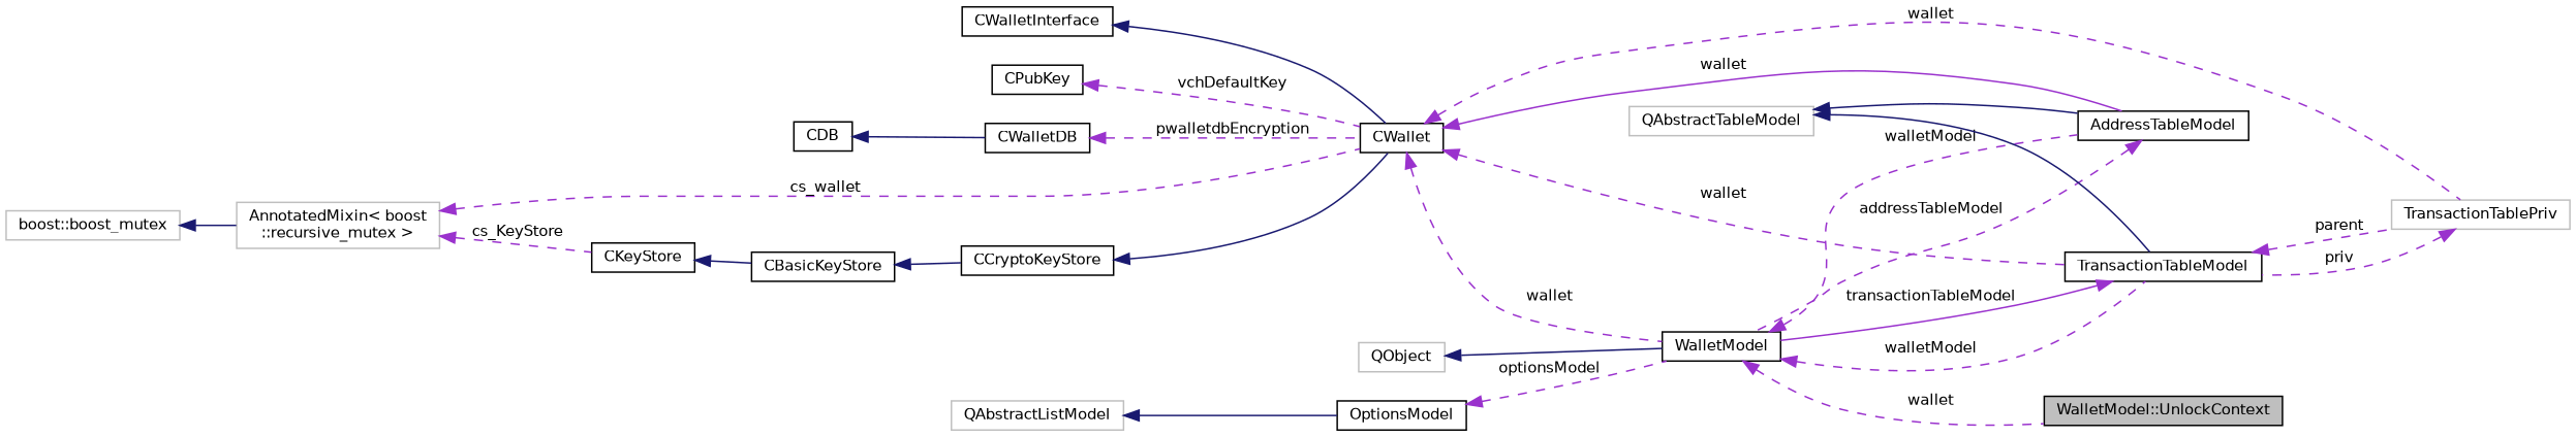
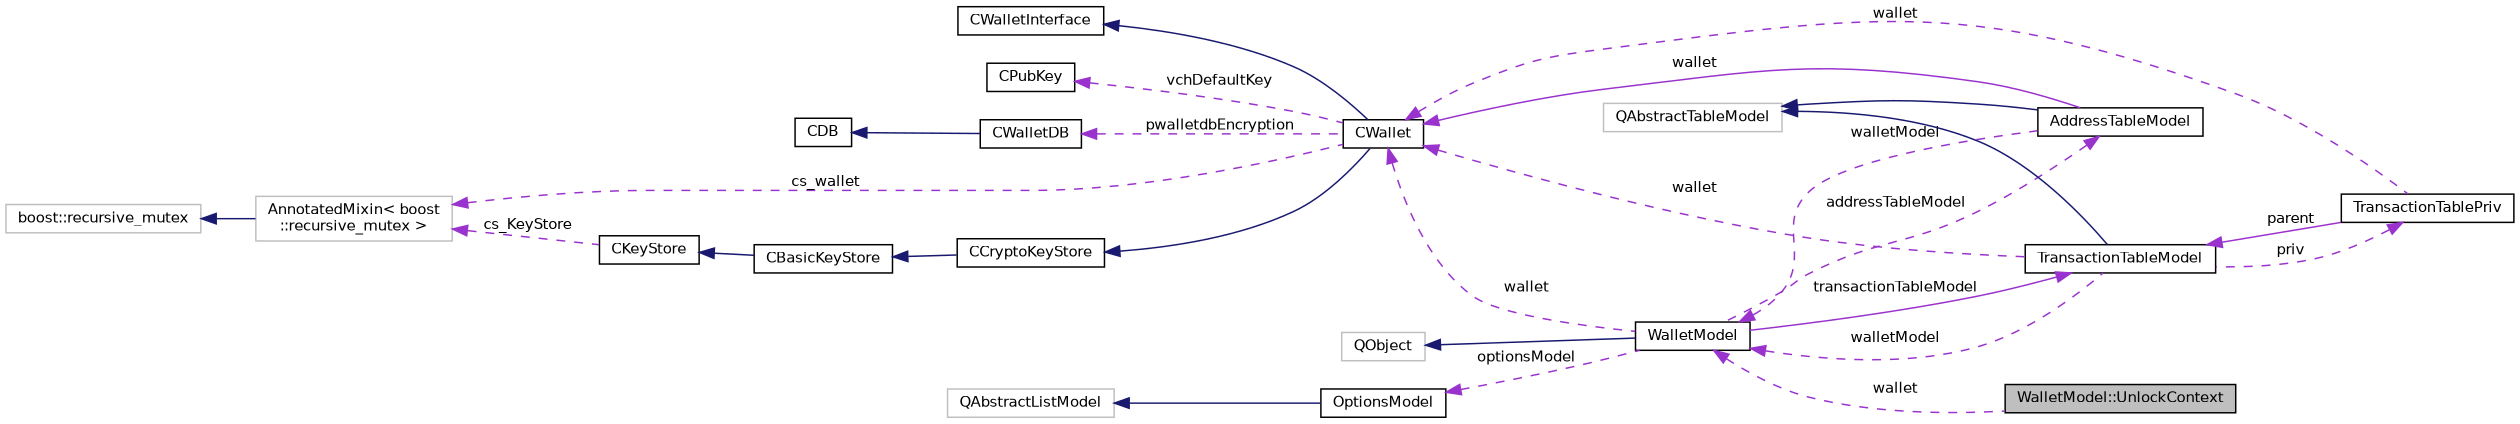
  digraph {
    rankdir=LR
    node [color=black fillcolor=white fontname=Helvetica fontsize=10 shape=record style=filled]
    edge [color=darkorchid3 dir=back fontname=Helvetica fontsize=10 labelfontname=Helvetica labelfontsize=10 style=dashed]
    n1 [fillcolor=grey75 fontcolor=black height=0.2 label="WalletModel::UnlockContext" width=0.4]
    n2 [height=0.2 label=WalletModel width=0.4]
    n3 [height=0.2 label=TransactionTableModel width=0.4]
    n4 [height=0.2 label=AddressTableModel width=0.4]
-   n5 [color=grey75 height=0.2 label=TransactionTablePriv width=0.4]
+   n5 [height=0.2 label=TransactionTablePriv width=0.4]
    n6 [color=grey75 height=0.2 label=QObject width=0.4]
    n7 [color=grey75 height=0.2 label=QAbstractTableModel width=0.4]
    n8 [height=0.2 label=CWallet width=0.4]
    n9 [height=0.2 label=CCryptoKeyStore width=0.4]
    n10 [height=0.2 label=CBasicKeyStore width=0.4]
    n11 [height=0.2 label=CKeyStore width=0.4]
    n12 [color=grey75 height=0.2 label="AnnotatedMixin\< boost\l::recursive_mutex \>" width=0.4]
-   n13 [color=grey75 height=0.2 label="boost::boost_mutex" width=0.4]
+   n13 [color=grey75 height=0.2 label="boost::recursive_mutex" width=0.4]
    n14 [height=0.2 label=CWalletInterface width=0.4]
    n15 [height=0.2 label=CPubKey width=0.4]
    n16 [height=0.2 label=CWalletDB width=0.4]
    n17 [height=0.2 label=CDB width=0.4]
    n18 [height=0.2 label=OptionsModel width=0.4]
    n19 [color=grey75 height=0.2 label=QAbstractListModel width=0.4]
    n2 -> n1 [label=" wallet"]
    n2 -> n3 [label=" walletModel"]
    n2 -> n4 [label=" walletModel"]
    n3 -> n2 [label=" transactionTableModel" style=solid]
-   n3 -> n5 [label=" parent"]
+   n3 -> n5 [label=" parent" style=solid]
    n4 -> n2 [label=" addressTableModel"]
    n5 -> n3 [label=" priv"]
    n6 -> n2 [color=midnightblue style=solid]
    n7 -> n3 [color=midnightblue style=solid]
    n7 -> n4 [color=midnightblue style=solid]
    n8 -> n2 [label=" wallet"]
    n8 -> n3 [label=" wallet"]
    n8 -> n4 [label=" wallet" style=solid]
    n8 -> n5 [label=" wallet"]
    n9 -> n8 [color=midnightblue style=solid]
    n10 -> n9 [color=midnightblue style=solid]
    n11 -> n10 [color=midnightblue style=solid]
    n12 -> n8 [label=" cs_wallet"]
    n12 -> n11 [label=" cs_KeyStore"]
    n13 -> n12 [color=midnightblue style=solid]
    n14 -> n8 [color=midnightblue style=solid]
    n15 -> n8 [label=" vchDefaultKey"]
    n16 -> n8 [label=" pwalletdbEncryption"]
    n17 -> n16 [color=midnightblue style=solid]
    n18 -> n2 [label=" optionsModel"]
    n19 -> n18 [color=midnightblue style=solid]
  }
